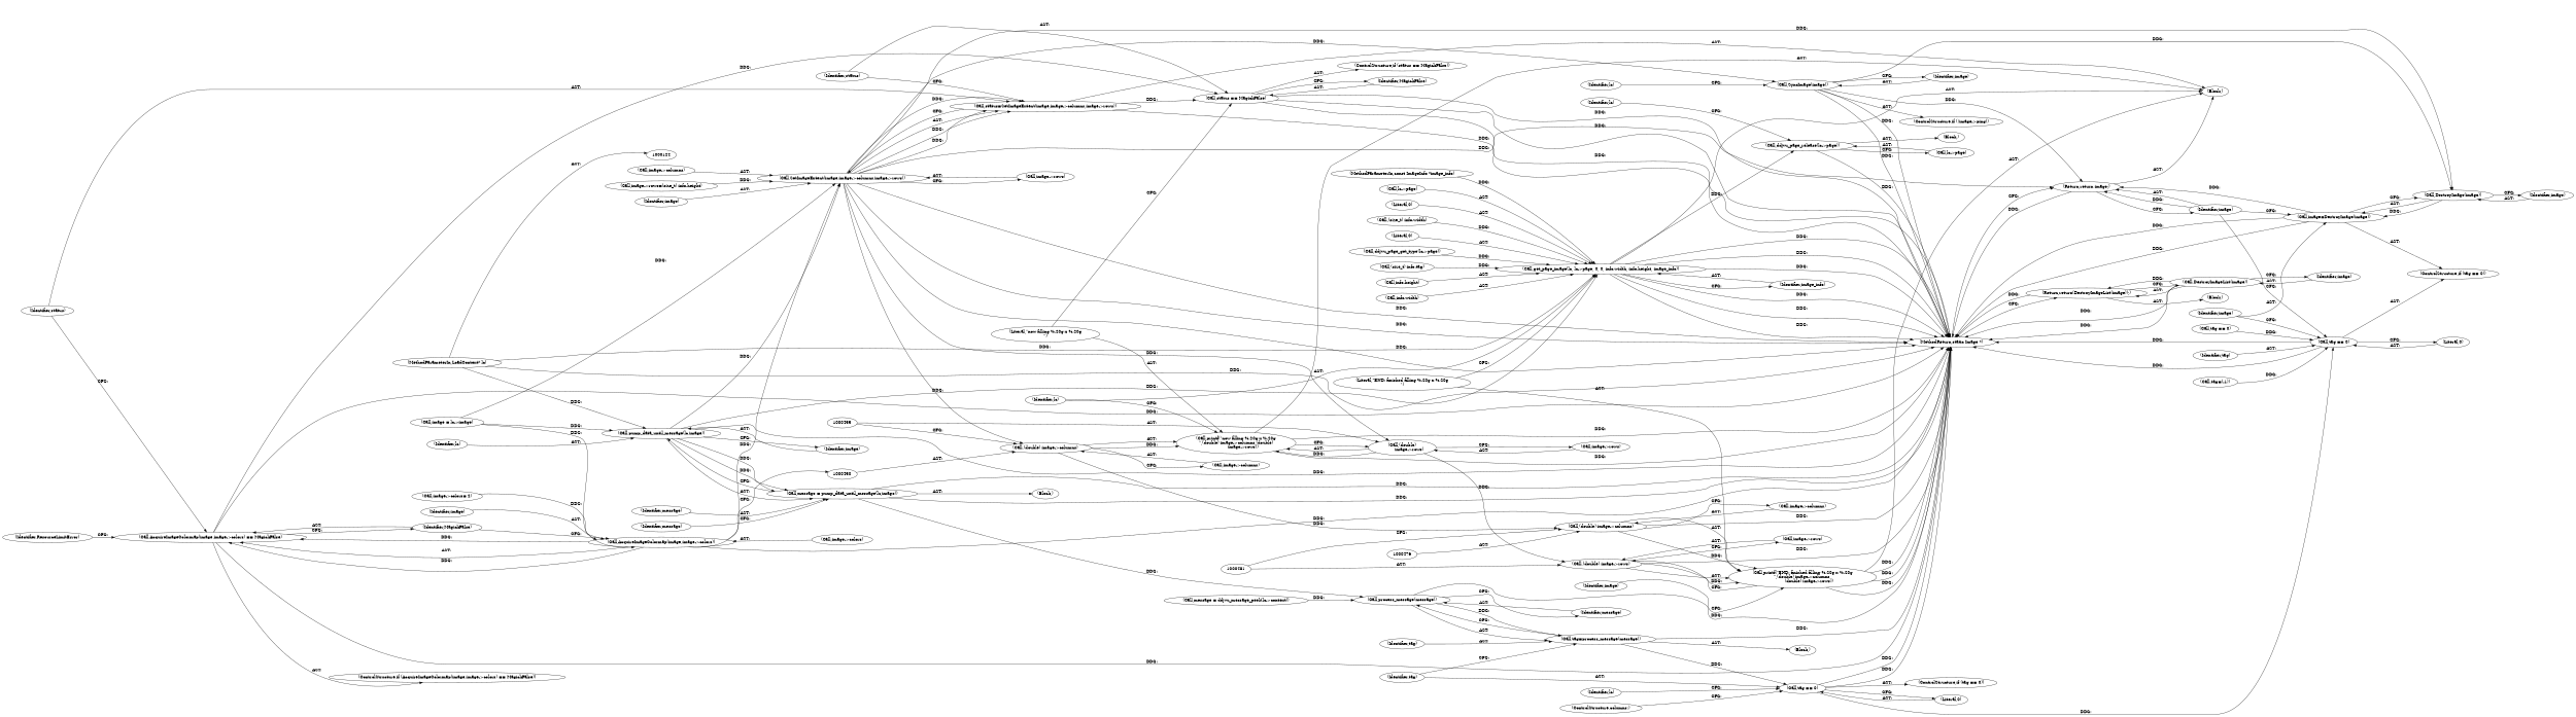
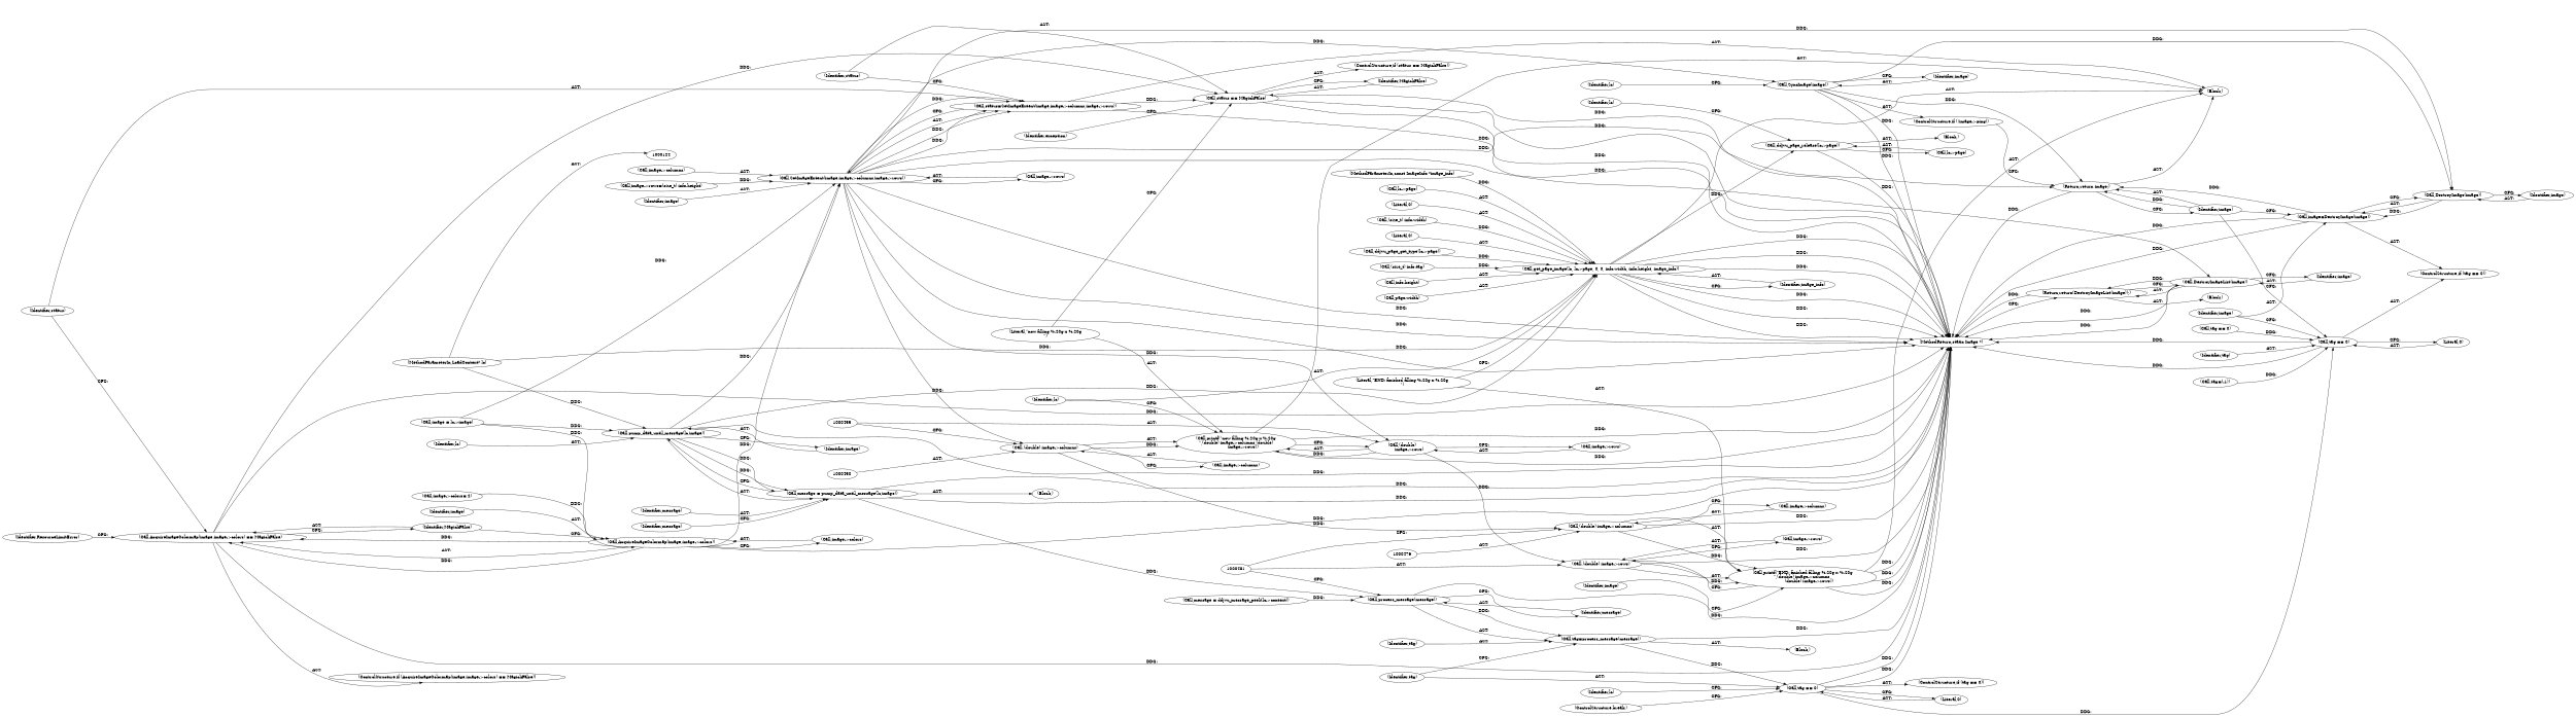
  digraph {
    rankdir=LR
    n1 [label="(MethodParameterIn,LoadContext* lc)"]
    n2 [label="(Call,pump_data_until_message(lc,image))"]
    n3 [label="(Call,get_page_image(lc, lc->page, 0, 0, info.width, info.height, image_info))"]
    n4 [label="(MethodReturn,static Image *)"]
    1000124
    n6 [label="(Call,message = pump_data_until_message(lc,image))"]
    n7 [label="(Call,SetImageExtent(image,image->columns,image->rows))"]
    n8 [label="(Identifier,image)"]
    n9 [label="(Block,)"]
    n10 [label="(Call,ddjvu_page_release(lc->page))"]
    n11 [label="(Identifier,image_info)"]
    n12 [label="(Return,return image;)"]
    n13 [label="(Return,return(DestroyImageList(image));)"]
    n14 [label="(Call,process_message(message))"]
    n15 [label="(Block,)"]
    n16 [label="(Call,AcquireImageColormap(image,image->colors))"]
    n17 [label="(Call,AcquireImageColormap(image,image->colors) == MagickFalse)"]
    n18 [label="(Call,image->colors)"]
    n19 [label="(Call,status=SetImageExtent(image,image->columns,image->rows))"]
    n20 [label="(Call,DestroyImageList(image))"]
    n21 [label="(Call,(double) image->columns)"]
    n22 [label="(Call,(double)\n           image->rows)"]
    n23 [label="(Call,SyncImage(image))"]
    n24 [label="(Call,DestroyImage(image))"]
    n25 [label="(Call,image->rows)"]
    n26 [label="(Call,tag=process_message(message))"]
    n27 [label="(Identifier,message)"]
    n28 [label="(Call,tag == 0)"]
    n29 [label="(Block,)"]
    n30 [label="(Call,tag == 0)"]
    n31 [label="(Literal,0)"]
    n32 [label="(ControlStructure,if (tag == 0))"]
    n33 [label="(ControlStructure,if (tag == 0))"]
    n34 [label="(Literal,0)"]
    n35 [label="(Call,status == MagickFalse)"]
    n36 [label="(ControlStructure,if (AcquireImageColormap(image,image->colors) == MagickFalse))"]
    n37 [label="(Identifier,MagickFalse)"]
    n38 [label="(ControlStructure,if (status == MagickFalse))"]
    n39 [label="(Identifier,MagickFalse)"]
    n40 [label="(Identifier,image)"]
    n41 [label="(Call,printf(\"now filling %.20g x %.20g\n\",(double) image->columns,(double)\n           image->rows))"]
    n42 [label="(Call,(double) image->columns)"]
    n43 [label="(Call,image->columns)"]
    n44 [label="(Call,(double) image->rows)"]
    n45 [label="(Call,image->rows)"]
    n46 [label="(ControlStructure,if (!image->ping))"]
    n47 [label="(Identifier,image)"]
    n48 [label="(Call,image=DestroyImage(image))"]
    n49 [label="(Identifier,image)"]
    n50 [label="(Identifier,image)"]
    n51 [label="(Block,)"]
    n52 [label="(Call,printf(\"END: finished filling %.20g x %.20g\n\",(double) image->columns,\n          (double) image->rows))"]
    n53 [label="(Call,image->columns)"]
    n54 [label="(Call,image->rows)"]
    n55 [label="(Call,lc->page)"]
    n56 [label="(Block,)"]
    n57 [label="(Literal,\"END: finished filling %.20g x %.20g\n\")"]
    n58 [label="(Call,tag == 0)"]
    n59 [label="(Call,image->colors= 2)"]
    n60 [label="(Identifier,tag)"]
    n61 [label="(Identifier,image)"]
    n62 [label="(Call,message = ddjvu_message_peek(lc->context))"]
    n63 [label="(Call,info.height)"]
    n64 [label="(Identifier,lc)"]
    n65 [label="(Identifier,ResourceLimitError)"]
-   n66 [label="(Call,info.width)"]
+   n66 [label="(Call,page.width)"]
    n67 [label="(Call,image->rows=(size_t) info.height)"]
    n68 [label="(Identifier,tag)"]
    n69 [label="(Identifier,message)"]
    n70 [label="(Identifier,lc)"]
    n71 [label="(Identifier,lc)"]
    n72 [label="(Identifier,status)"]
+   n73 [label="(Identifier,exception)"]
    n74 [label="(MethodParameterIn,const ImageInfo *image_info)"]
    n75 [label="(Call,lc->page)"]
    n76 [label="(Literal,0)"]
    n77 [label="(Identifier,image)"]
    n78 [label="(Call,image->columns)"]
    n79 [label="(Identifier,tag)"]
    n80 [label="(Call,(size_t) info.width)"]
    n81 [label="(Call,image = lc->image)"]
    n82 [label="(Literal,0)"]
-   n83 [label="(ControlStructure,columns;)"]
+   n83 [label="(ControlStructure,break;)"]
    n84 [label="(Identifier,message)"]
    n85 [label="(Identifier,status)"]
    n86 [label="(Identifier,lc)"]
    n87 [label="(Call,tag=(-1))"]
    n88 [label="(Identifier,image)"]
    n89 [label="(Identifier,lc)"]
    n90 [label="(Call,ddjvu_page_get_type(lc->page))"]
    n91 [label="(Call,(size_t) info.tag)"]
    n92 [label="(Identifier,image)"]
    n93 [label="(Literal,\"now filling %.20g x %.20g\n\")"]
    1000450
    1000455
    1000476
    1000481
    n1 -> n2 [label="DDG: "]
    n1 -> n3 [label="DDG: "]
-   n1 -> n4 [label="DDG: "]
    n1 -> 1000124 [label="AST: "]
    n2 -> n3 [label="DDG: "]
    n2 -> n4 [label="DDG: "]
    n2 -> n6 [label="AST: "]
    n2 -> n6 [label="DDG: "]
    n2 -> n6 [label="DDG: "]
    n2 -> n7 [label="DDG: "]
    n2 -> n8 [label="CFG: "]
    n3 -> n4 [label="DDG: "]
    n3 -> n4 [label="DDG: "]
    n3 -> n4 [label="DDG: "]
    n3 -> n4 [label="DDG: "]
    n3 -> n4 [label="DDG: "]
    n3 -> n4 [label="DDG: "]
    n3 -> n9 [label="AST: "]
    n3 -> n10 [label="DDG: "]
    n3 -> n11 [label="CFG: "]
-   n4 -> n12 [label="CFG: "]
+   n46 -> n12 [label="CFG: "]
    n4 -> n13 [label="CFG: "]
    n6 -> n2 [label="CFG: "]
    n6 -> n4 [label="DDG: "]
    n6 -> n4 [label="DDG: "]
    n6 -> n14 [label="DDG: "]
    n6 -> n15 [label="AST: "]
    n7 -> n4 [label="DDG: "]
    n7 -> n4 [label="DDG: "]
    n7 -> n4 [label="DDG: "]
    n7 -> n12 [label="DDG: "]
    n7 -> n19 [label="AST: "]
    n7 -> n19 [label="DDG: "]
    n7 -> n19 [label="DDG: "]
    n7 -> n19 [label="DDG: "]
+   n7 -> n20 [label="DDG: "]
    n7 -> n21 [label="DDG: "]
    n7 -> n22 [label="DDG: "]
    n7 -> n23 [label="DDG: "]
    n7 -> n24 [label="DDG: "]
    n7 -> n25 [label="CFG: "]
    n8 -> n2 [label="AST: "]
    n10 -> n4 [label="DDG: "]
    n10 -> n55 [label="CFG: "]
    n10 -> n56 [label="AST: "]
    n11 -> n3 [label="AST: "]
    n12 -> n4 [label="DDG: "]
    n12 -> n9 [label="AST: "]
    n12 -> n50 [label="CFG: "]
    n13 -> n4 [label="DDG: "]
    n13 -> n20 [label="CFG: "]
    n13 -> n51 [label="AST: "]
    n14 -> n4 [label="DDG: "]
    n14 -> n26 [label="AST: "]
    n14 -> n26 [label="DDG: "]
    n14 -> n27 [label="CFG: "]
    n16 -> n4 [label="DDG: "]
    n16 -> n7 [label="DDG: "]
    n16 -> n17 [label="AST: "]
    n16 -> n17 [label="DDG: "]
    n16 -> n17 [label="DDG: "]
-   n16 -> 1000450 [label="CFG: "]
+   n16 -> n18 [label="CFG: "]
    n17 -> n4 [label="DDG: "]
    n17 -> n4 [label="DDG: "]
    n17 -> n35 [label="DDG: "]
    n17 -> n36 [label="AST: "]
    n17 -> n37 [label="CFG: "]
    n18 -> n16 [label="AST: "]
    n19 -> n4 [label="DDG: "]
    n19 -> n7 [label="CFG: "]
    n19 -> n9 [label="AST: "]
    n19 -> n35 [label="DDG: "]
    n20 -> n4 [label="DDG: "]
    n20 -> n4 [label="DDG: "]
    n20 -> n13 [label="AST: "]
    n20 -> n13 [label="DDG: "]
    n20 -> n40 [label="CFG: "]
    n21 -> n41 [label="AST: "]
    n21 -> n41 [label="DDG: "]
    n21 -> n42 [label="DDG: "]
    n21 -> n43 [label="CFG: "]
    n22 -> n41 [label="AST: "]
    n22 -> n41 [label="DDG: "]
    n22 -> n44 [label="DDG: "]
    n22 -> n45 [label="CFG: "]
    n23 -> n4 [label="DDG: "]
    n23 -> n4 [label="DDG: "]
    n23 -> n12 [label="DDG: "]
    n23 -> n24 [label="DDG: "]
    n23 -> n46 [label="AST: "]
    n23 -> n47 [label="CFG: "]
    n24 -> n48 [label="AST: "]
    n24 -> n48 [label="DDG: "]
    n24 -> n49 [label="CFG: "]
    n25 -> n7 [label="AST: "]
    n26 -> n4 [label="DDG: "]
-   n26 -> n14 [label="CFG: "]
+   1000481 -> n14 [label="CFG: "]
    n26 -> n28 [label="DDG: "]
    n26 -> n29 [label="AST: "]
    n27 -> n14 [label="AST: "]
    n28 -> n4 [label="DDG: "]
    n28 -> n4 [label="DDG: "]
    n28 -> n30 [label="DDG: "]
    n28 -> n31 [label="CFG: "]
    n28 -> n32 [label="AST: "]
    n30 -> n4 [label="DDG: "]
    n30 -> n4 [label="DDG: "]
    n30 -> n33 [label="AST: "]
    n30 -> n34 [label="CFG: "]
    n31 -> n28 [label="AST: "]
    n34 -> n30 [label="AST: "]
    n35 -> n4 [label="DDG: "]
    n35 -> n4 [label="DDG: "]
    n35 -> n4 [label="DDG: "]
    n35 -> n38 [label="AST: "]
    n35 -> n39 [label="CFG: "]
    n37 -> n16 [label="CFG: "]
    n37 -> n17 [label="AST: "]
    n39 -> n35 [label="AST: "]
    n40 -> n20 [label="AST: "]
    n41 -> n4 [label="DDG: "]
    n41 -> n4 [label="DDG: "]
    n41 -> n9 [label="AST: "]
    n41 -> n22 [label="CFG: "]
    n42 -> n4 [label="DDG: "]
    n42 -> n52 [label="AST: "]
    n42 -> n52 [label="DDG: "]
    n42 -> n53 [label="CFG: "]
    n43 -> n21 [label="AST: "]
    n44 -> n4 [label="DDG: "]
    n44 -> n52 [label="AST: "]
    n44 -> n52 [label="DDG: "]
    n44 -> n54 [label="CFG: "]
    n45 -> n22 [label="AST: "]
    n47 -> n23 [label="AST: "]
    n48 -> n4 [label="DDG: "]
    n48 -> n4 [label="DDG: "]
    n48 -> n12 [label="DDG: "]
    n48 -> n24 [label="CFG: "]
    n48 -> n33 [label="AST: "]
    n49 -> n24 [label="AST: "]
    n50 -> n12 [label="AST: "]
    n50 -> n12 [label="DDG: "]
    n50 -> n30 [label="CFG: "]
    n50 -> n48 [label="CFG: "]
    n52 -> n4 [label="DDG: "]
    n52 -> n4 [label="DDG: "]
    n52 -> n4 [label="DDG: "]
    n52 -> n9 [label="AST: "]
    n52 -> n44 [label="CFG: "]
    n53 -> n42 [label="AST: "]
    n54 -> n44 [label="AST: "]
    n55 -> n10 [label="AST: "]
    n57 -> n3 [label="CFG: "]
    n57 -> n52 [label="AST: "]
    n58 -> n30 [label="DDG: "]
    n59 -> n16 [label="DDG: "]
    n60 -> n26 [label="CFG: "]
    n60 -> n28 [label="AST: "]
    n61 -> n52 [label="CFG: "]
    n62 -> n14 [label="DDG: "]
    n63 -> n3 [label="AST: "]
    n64 -> n23 [label="CFG: "]
    n65 -> n17 [label="CFG: "]
    n66 -> n3 [label="AST: "]
    n67 -> n7 [label="DDG: "]
    n68 -> n26 [label="AST: "]
    n69 -> n6 [label="CFG: "]
    n70 -> n3 [label="AST: "]
    n70 -> n41 [label="CFG: "]
    n71 -> n28 [label="CFG: "]
    n72 -> n19 [label="CFG: "]
    n72 -> n35 [label="AST: "]
+   n73 -> n35 [label="CFG: "]
    n74 -> n3 [label="DDG: "]
    n75 -> n3 [label="AST: "]
    n76 -> n3 [label="AST: "]
    n77 -> n16 [label="AST: "]
    n78 -> n7 [label="AST: "]
    n79 -> n30 [label="AST: "]
    n80 -> n3 [label="DDG: "]
    n81 -> n2 [label="DDG: "]
    n81 -> n7 [label="DDG: "]
    n81 -> n16 [label="DDG: "]
    n82 -> n3 [label="AST: "]
    n83 -> n28 [label="CFG: "]
    n84 -> n6 [label="AST: "]
    n85 -> n17 [label="CFG: "]
    n85 -> n19 [label="AST: "]
    n86 -> n10 [label="CFG: "]
    n87 -> n30 [label="DDG: "]
    n88 -> n30 [label="CFG: "]
    n88 -> n48 [label="AST: "]
    n89 -> n2 [label="AST: "]
    n90 -> n3 [label="DDG: "]
    n91 -> n3 [label="DDG: "]
    n92 -> n7 [label="AST: "]
    n93 -> n35 [label="CFG: "]
    n93 -> n41 [label="AST: "]
    1000450 -> n21 [label="AST: "]
    1000455 -> n21 [label="CFG: "]
    1000455 -> n22 [label="AST: "]
    1000476 -> n42 [label="AST: "]
    1000481 -> n42 [label="CFG: "]
    1000481 -> n44 [label="AST: "]
  }
